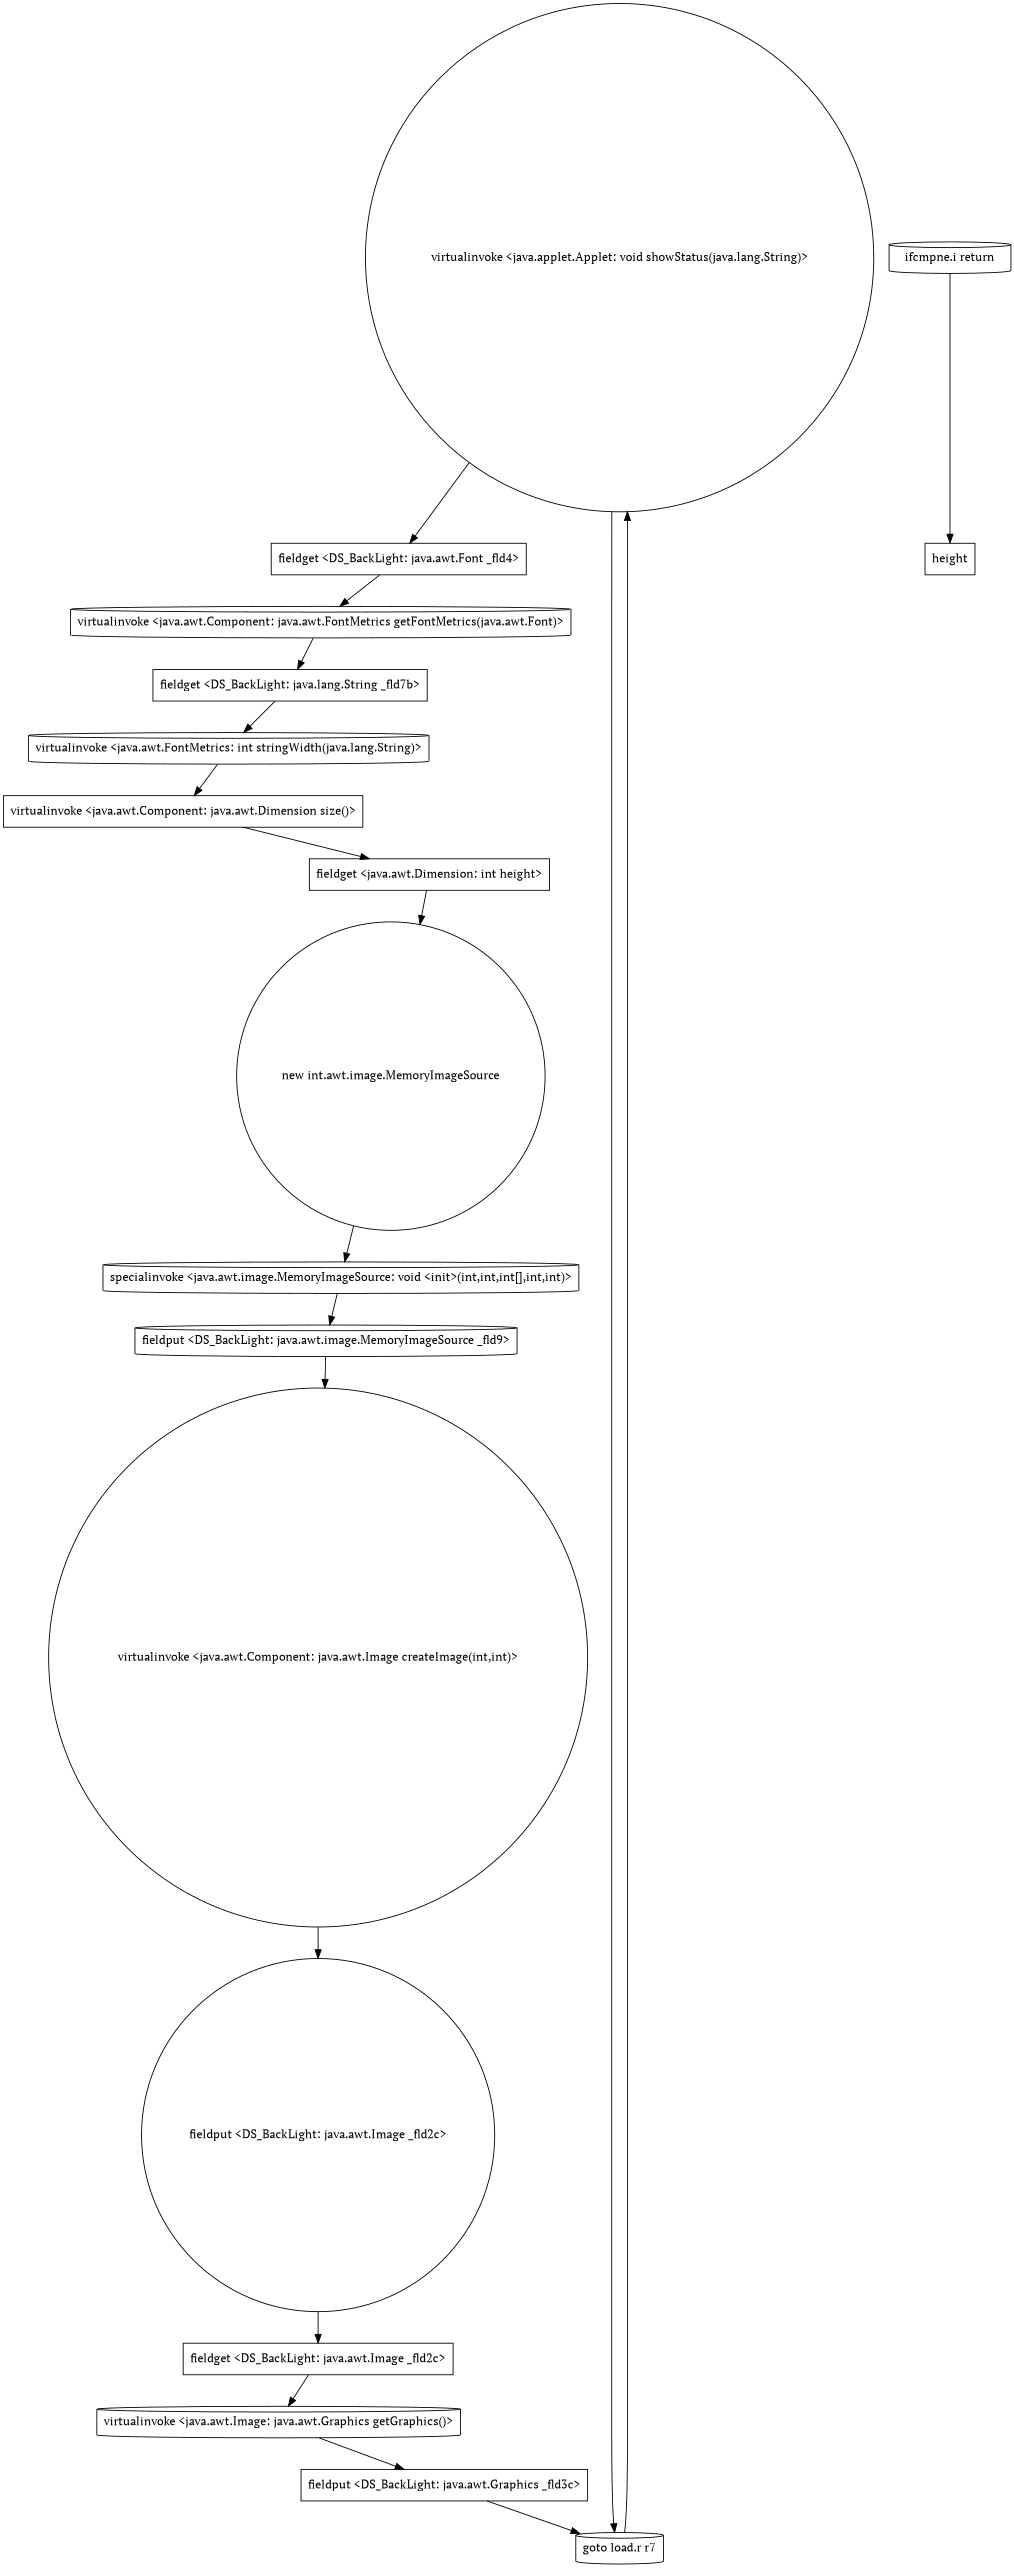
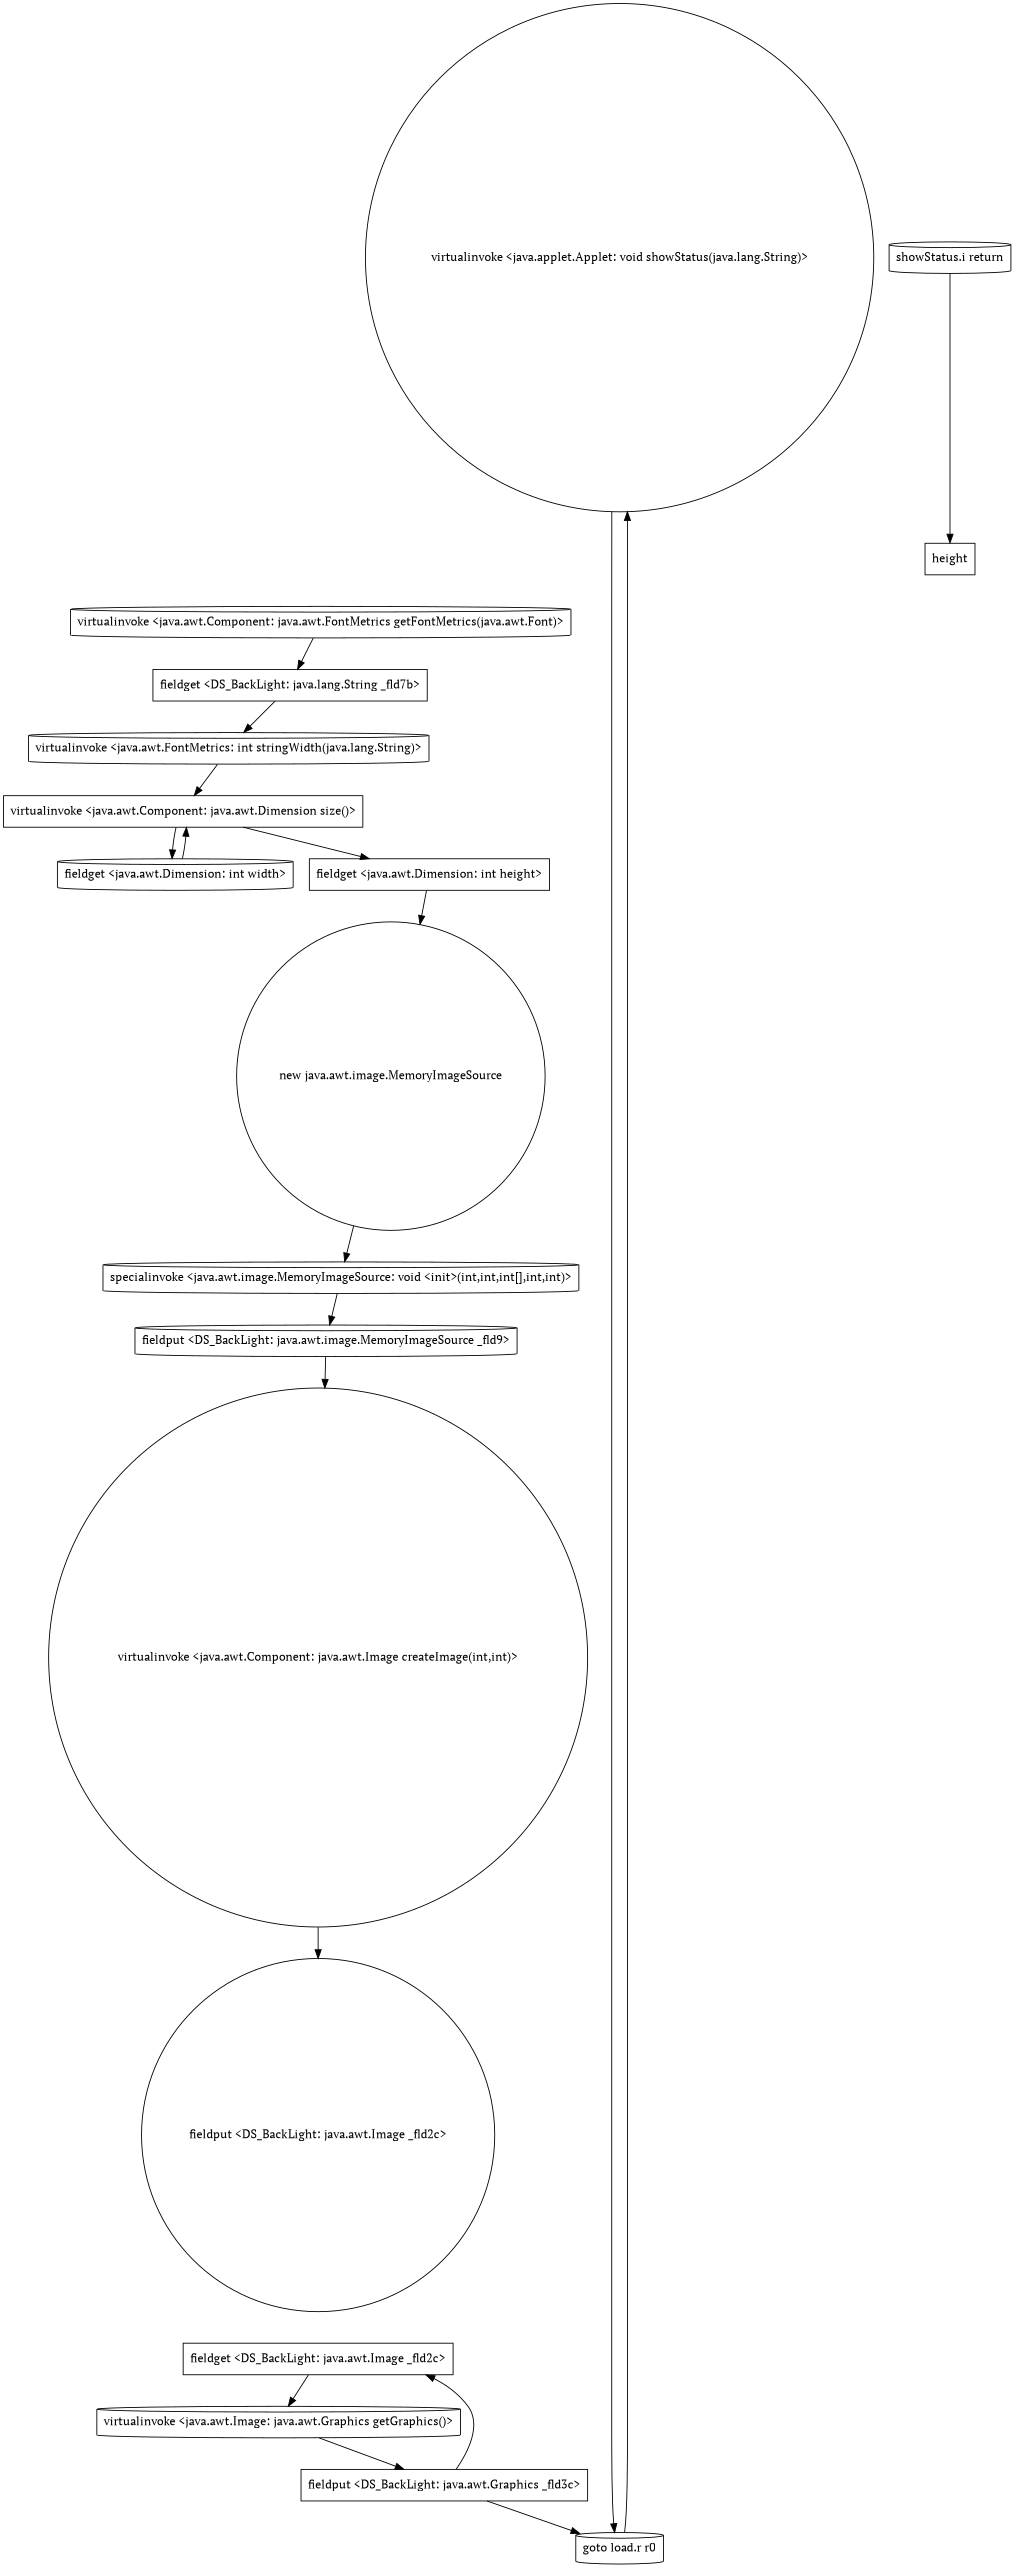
  digraph {
    fontname="PT Serif"
    node [fontname="PT Serif" shape=cylinder]
    edge [fontname="PT Serif"]
    "virtualinvoke <java.applet.Applet: void showStatus(java.lang.String)>" [shape=circle]
-   "fieldget <DS_BackLight: java.awt.Font _fld4>" [shape=box]
-   "goto load.r r0" [label="goto load.r r7"]
+   "goto load.r r0"
    "virtualinvoke <java.awt.Component: java.awt.FontMetrics getFontMetrics(java.awt.Font)>"
    "fieldget <DS_BackLight: java.lang.String _fld7b>" [shape=box]
    "virtualinvoke <java.awt.FontMetrics: int stringWidth(java.lang.String)>"
    "virtualinvoke <java.awt.Component: java.awt.Dimension size()>" [shape=box]
+   "fieldget <java.awt.Dimension: int width>"
    "fieldget <java.awt.Dimension: int height>" [shape=box]
-   "new java.awt.image.MemoryImageSource" [shape=circle label="new int.awt.image.MemoryImageSource"]
+   "new java.awt.image.MemoryImageSource" [shape=circle]
    "specialinvoke <java.awt.image.MemoryImageSource: void <init>(int,int,int[],int,int)>"
    "fieldput <DS_BackLight: java.awt.image.MemoryImageSource _fld9>"
    "virtualinvoke <java.awt.Component: java.awt.Image createImage(int,int)>" [shape=circle]
    "fieldput <DS_BackLight: java.awt.Image _fld2c>" [shape=circle]
    "fieldget <DS_BackLight: java.awt.Image _fld2c>" [shape=box]
    "virtualinvoke <java.awt.Image: java.awt.Graphics getGraphics()>"
    "fieldput <DS_BackLight: java.awt.Graphics _fld3c>" [shape=box]
    n18 [label=height shape=box]
-   "ifcmpne.i return"
-   "virtualinvoke <java.applet.Applet: void showStatus(java.lang.String)>" -> "fieldget <DS_BackLight: java.awt.Font _fld4>"
+   "ifcmpne.i return" [label="showStatus.i return"]
    "virtualinvoke <java.applet.Applet: void showStatus(java.lang.String)>" -> "goto load.r r0"
-   "fieldget <DS_BackLight: java.awt.Font _fld4>" -> "virtualinvoke <java.awt.Component: java.awt.FontMetrics getFontMetrics(java.awt.Font)>"
    "goto load.r r0" -> "virtualinvoke <java.applet.Applet: void showStatus(java.lang.String)>"
    "virtualinvoke <java.awt.Component: java.awt.FontMetrics getFontMetrics(java.awt.Font)>" -> "fieldget <DS_BackLight: java.lang.String _fld7b>"
    "fieldget <DS_BackLight: java.lang.String _fld7b>" -> "virtualinvoke <java.awt.FontMetrics: int stringWidth(java.lang.String)>"
    "virtualinvoke <java.awt.FontMetrics: int stringWidth(java.lang.String)>" -> "virtualinvoke <java.awt.Component: java.awt.Dimension size()>"
+   "virtualinvoke <java.awt.Component: java.awt.Dimension size()>" -> "fieldget <java.awt.Dimension: int width>"
    "virtualinvoke <java.awt.Component: java.awt.Dimension size()>" -> "fieldget <java.awt.Dimension: int height>"
+   "fieldget <java.awt.Dimension: int width>" -> "virtualinvoke <java.awt.Component: java.awt.Dimension size()>"
    "fieldget <java.awt.Dimension: int height>" -> "new java.awt.image.MemoryImageSource"
    "new java.awt.image.MemoryImageSource" -> "specialinvoke <java.awt.image.MemoryImageSource: void <init>(int,int,int[],int,int)>"
    "specialinvoke <java.awt.image.MemoryImageSource: void <init>(int,int,int[],int,int)>" -> "fieldput <DS_BackLight: java.awt.image.MemoryImageSource _fld9>"
    "fieldput <DS_BackLight: java.awt.image.MemoryImageSource _fld9>" -> "virtualinvoke <java.awt.Component: java.awt.Image createImage(int,int)>"
    "virtualinvoke <java.awt.Component: java.awt.Image createImage(int,int)>" -> "fieldput <DS_BackLight: java.awt.Image _fld2c>"
-   "fieldput <DS_BackLight: java.awt.Image _fld2c>" -> "fieldget <DS_BackLight: java.awt.Image _fld2c>"
+   "fieldput <DS_BackLight: java.awt.Graphics _fld3c>" -> "fieldget <DS_BackLight: java.awt.Image _fld2c>"
    "fieldget <DS_BackLight: java.awt.Image _fld2c>" -> "virtualinvoke <java.awt.Image: java.awt.Graphics getGraphics()>"
    "virtualinvoke <java.awt.Image: java.awt.Graphics getGraphics()>" -> "fieldput <DS_BackLight: java.awt.Graphics _fld3c>"
    "fieldput <DS_BackLight: java.awt.Graphics _fld3c>" -> "goto load.r r0"
    "ifcmpne.i return" -> n18
  }
